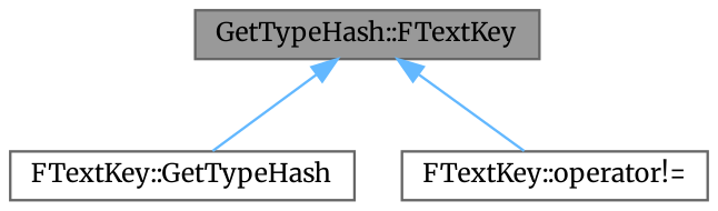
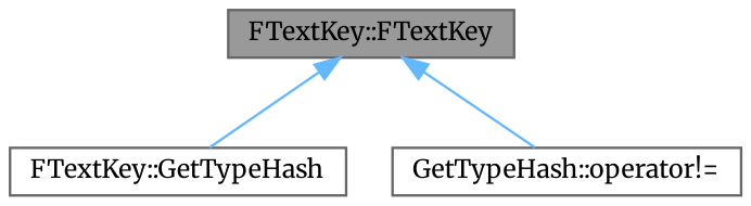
  digraph {
    fontname=Merriweather
    rankdir=TB
    node [color=grey40 fillcolor=white fontname=Merriweather fontsize=10 shape=box style=filled]
    edge [color=steelblue1 dir=back fontname=Merriweather fontsize=10 labelfontname=Helvetica labelfontsize=10 style=solid]
-   n1 [color=gray40 fillcolor=grey60 fontcolor=black height=0.2 label="GetTypeHash::FTextKey" width=0.4]
+   n1 [color=gray40 fillcolor=grey60 fontcolor=black height=0.2 label="FTextKey::FTextKey" width=0.4]
    n2 [height=0.2 label="FTextKey::GetTypeHash" width=0.4]
-   n3 [height=0.2 label="FTextKey::operator!=" width=0.4]
+   n3 [height=0.2 label="GetTypeHash::operator!=" width=0.4]
    n1 -> n2
    n1 -> n3
  }
